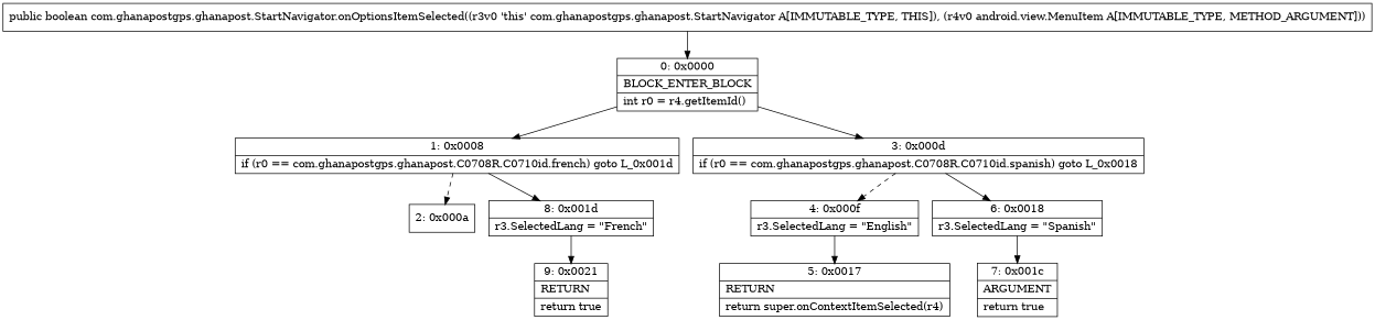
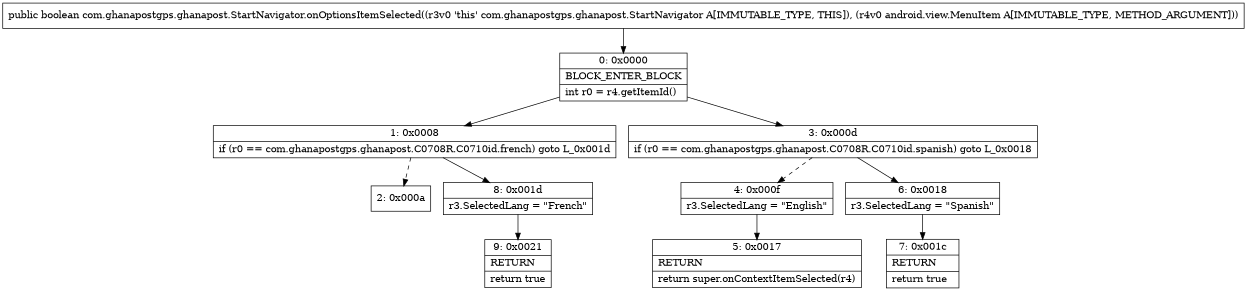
  digraph {
    node [shape=record]
    n1 [label="{0\:\ 0x0000|BLOCK_ENTER_BLOCK\l|int r0 = r4.getItemId()\l}"]
    n2 [label="{1\:\ 0x0008|if (r0 == com.ghanapostgps.ghanapost.C0708R.C0710id.french) goto L_0x001d\l}"]
    n3 [label="{3\:\ 0x000d|if (r0 == com.ghanapostgps.ghanapost.C0708R.C0710id.spanish) goto L_0x0018\l}"]
    n4 [label="{2\:\ 0x000a}"]
    n5 [label="{8\:\ 0x001d|r3.SelectedLang = \"French\"\l}"]
    n6 [label="{9\:\ 0x0021|RETURN\l|return true\l}"]
    n7 [label="{4\:\ 0x000f|r3.SelectedLang = \"English\"\l}"]
    n8 [label="{6\:\ 0x0018|r3.SelectedLang = \"Spanish\"\l}"]
    n9 [label="{5\:\ 0x0017|RETURN\l|return super.onContextItemSelected(r4)\l}"]
-   n10 [label="{7\:\ 0x001c|ARGUMENT\l|return true\l}"]
+   n10 [label="{7\:\ 0x001c|RETURN\l|return true\l}"]
    n11 [label="{public boolean com.ghanapostgps.ghanapost.StartNavigator.onOptionsItemSelected((r3v0 'this' com.ghanapostgps.ghanapost.StartNavigator A[IMMUTABLE_TYPE, THIS]), (r4v0 android.view.MenuItem A[IMMUTABLE_TYPE, METHOD_ARGUMENT])) }"]
    n1 -> n2
    n1 -> n3
    n2 -> n4 [style=dashed]
    n2 -> n5
    n3 -> n7 [style=dashed]
    n3 -> n8
    n5 -> n6
    n7 -> n9
    n8 -> n10
    n11 -> n1
  }
